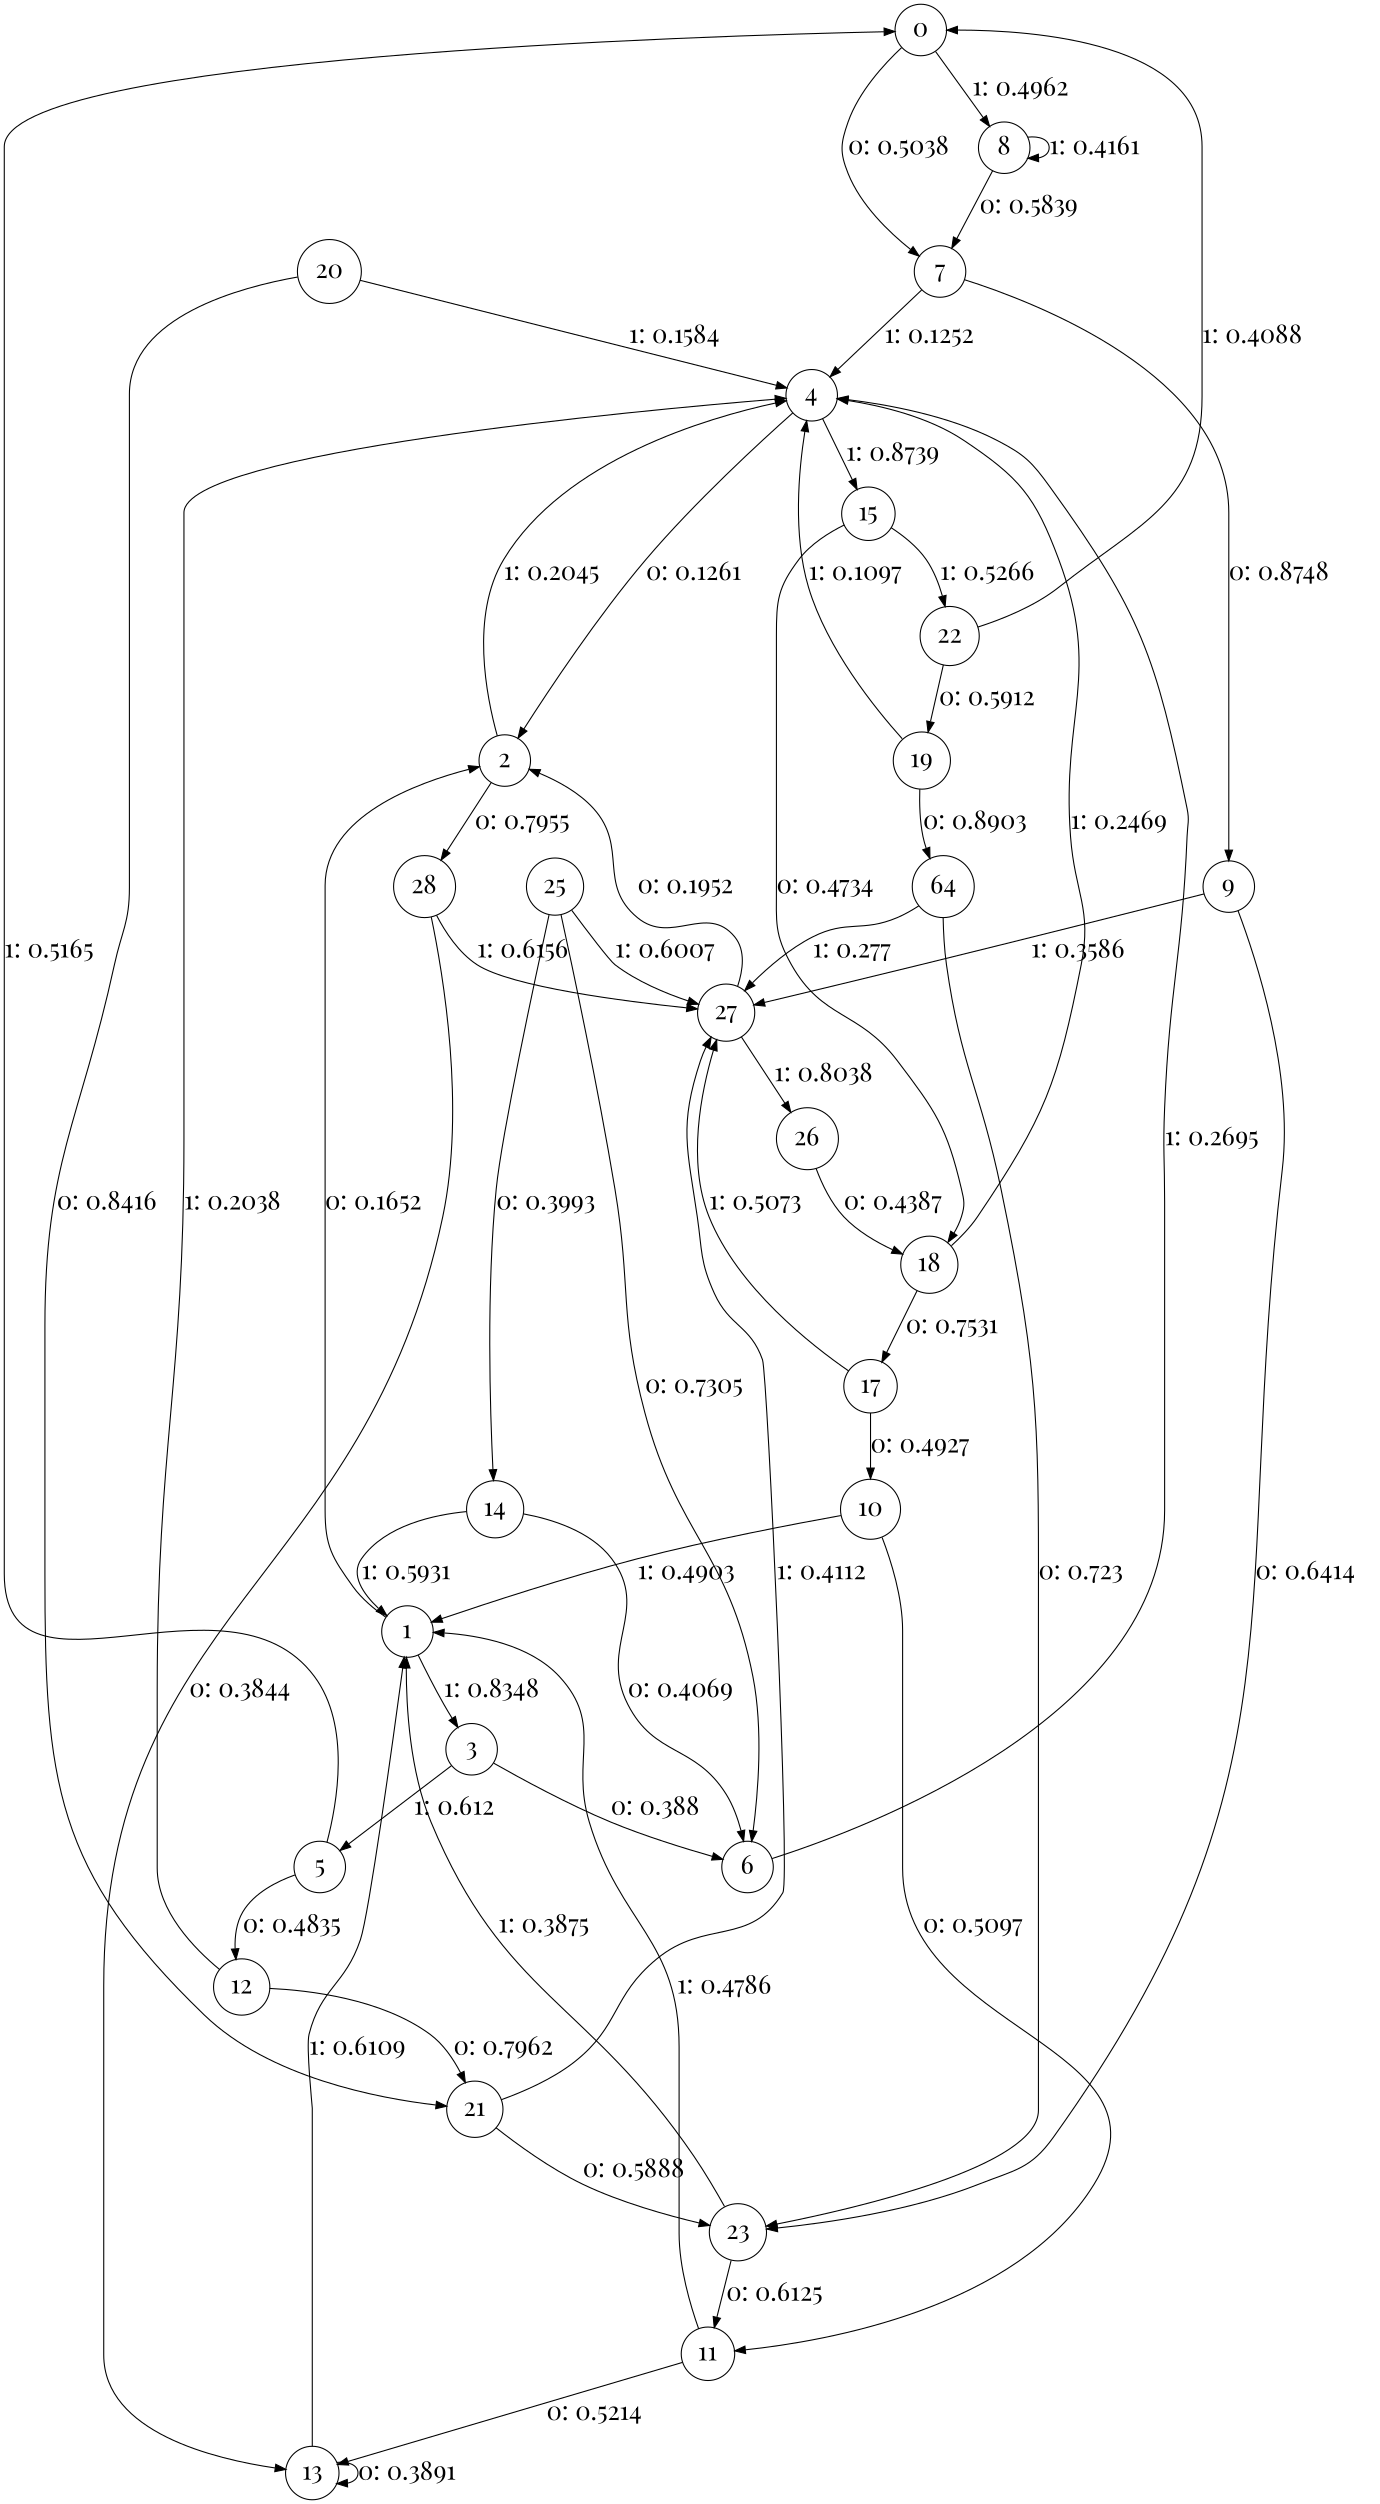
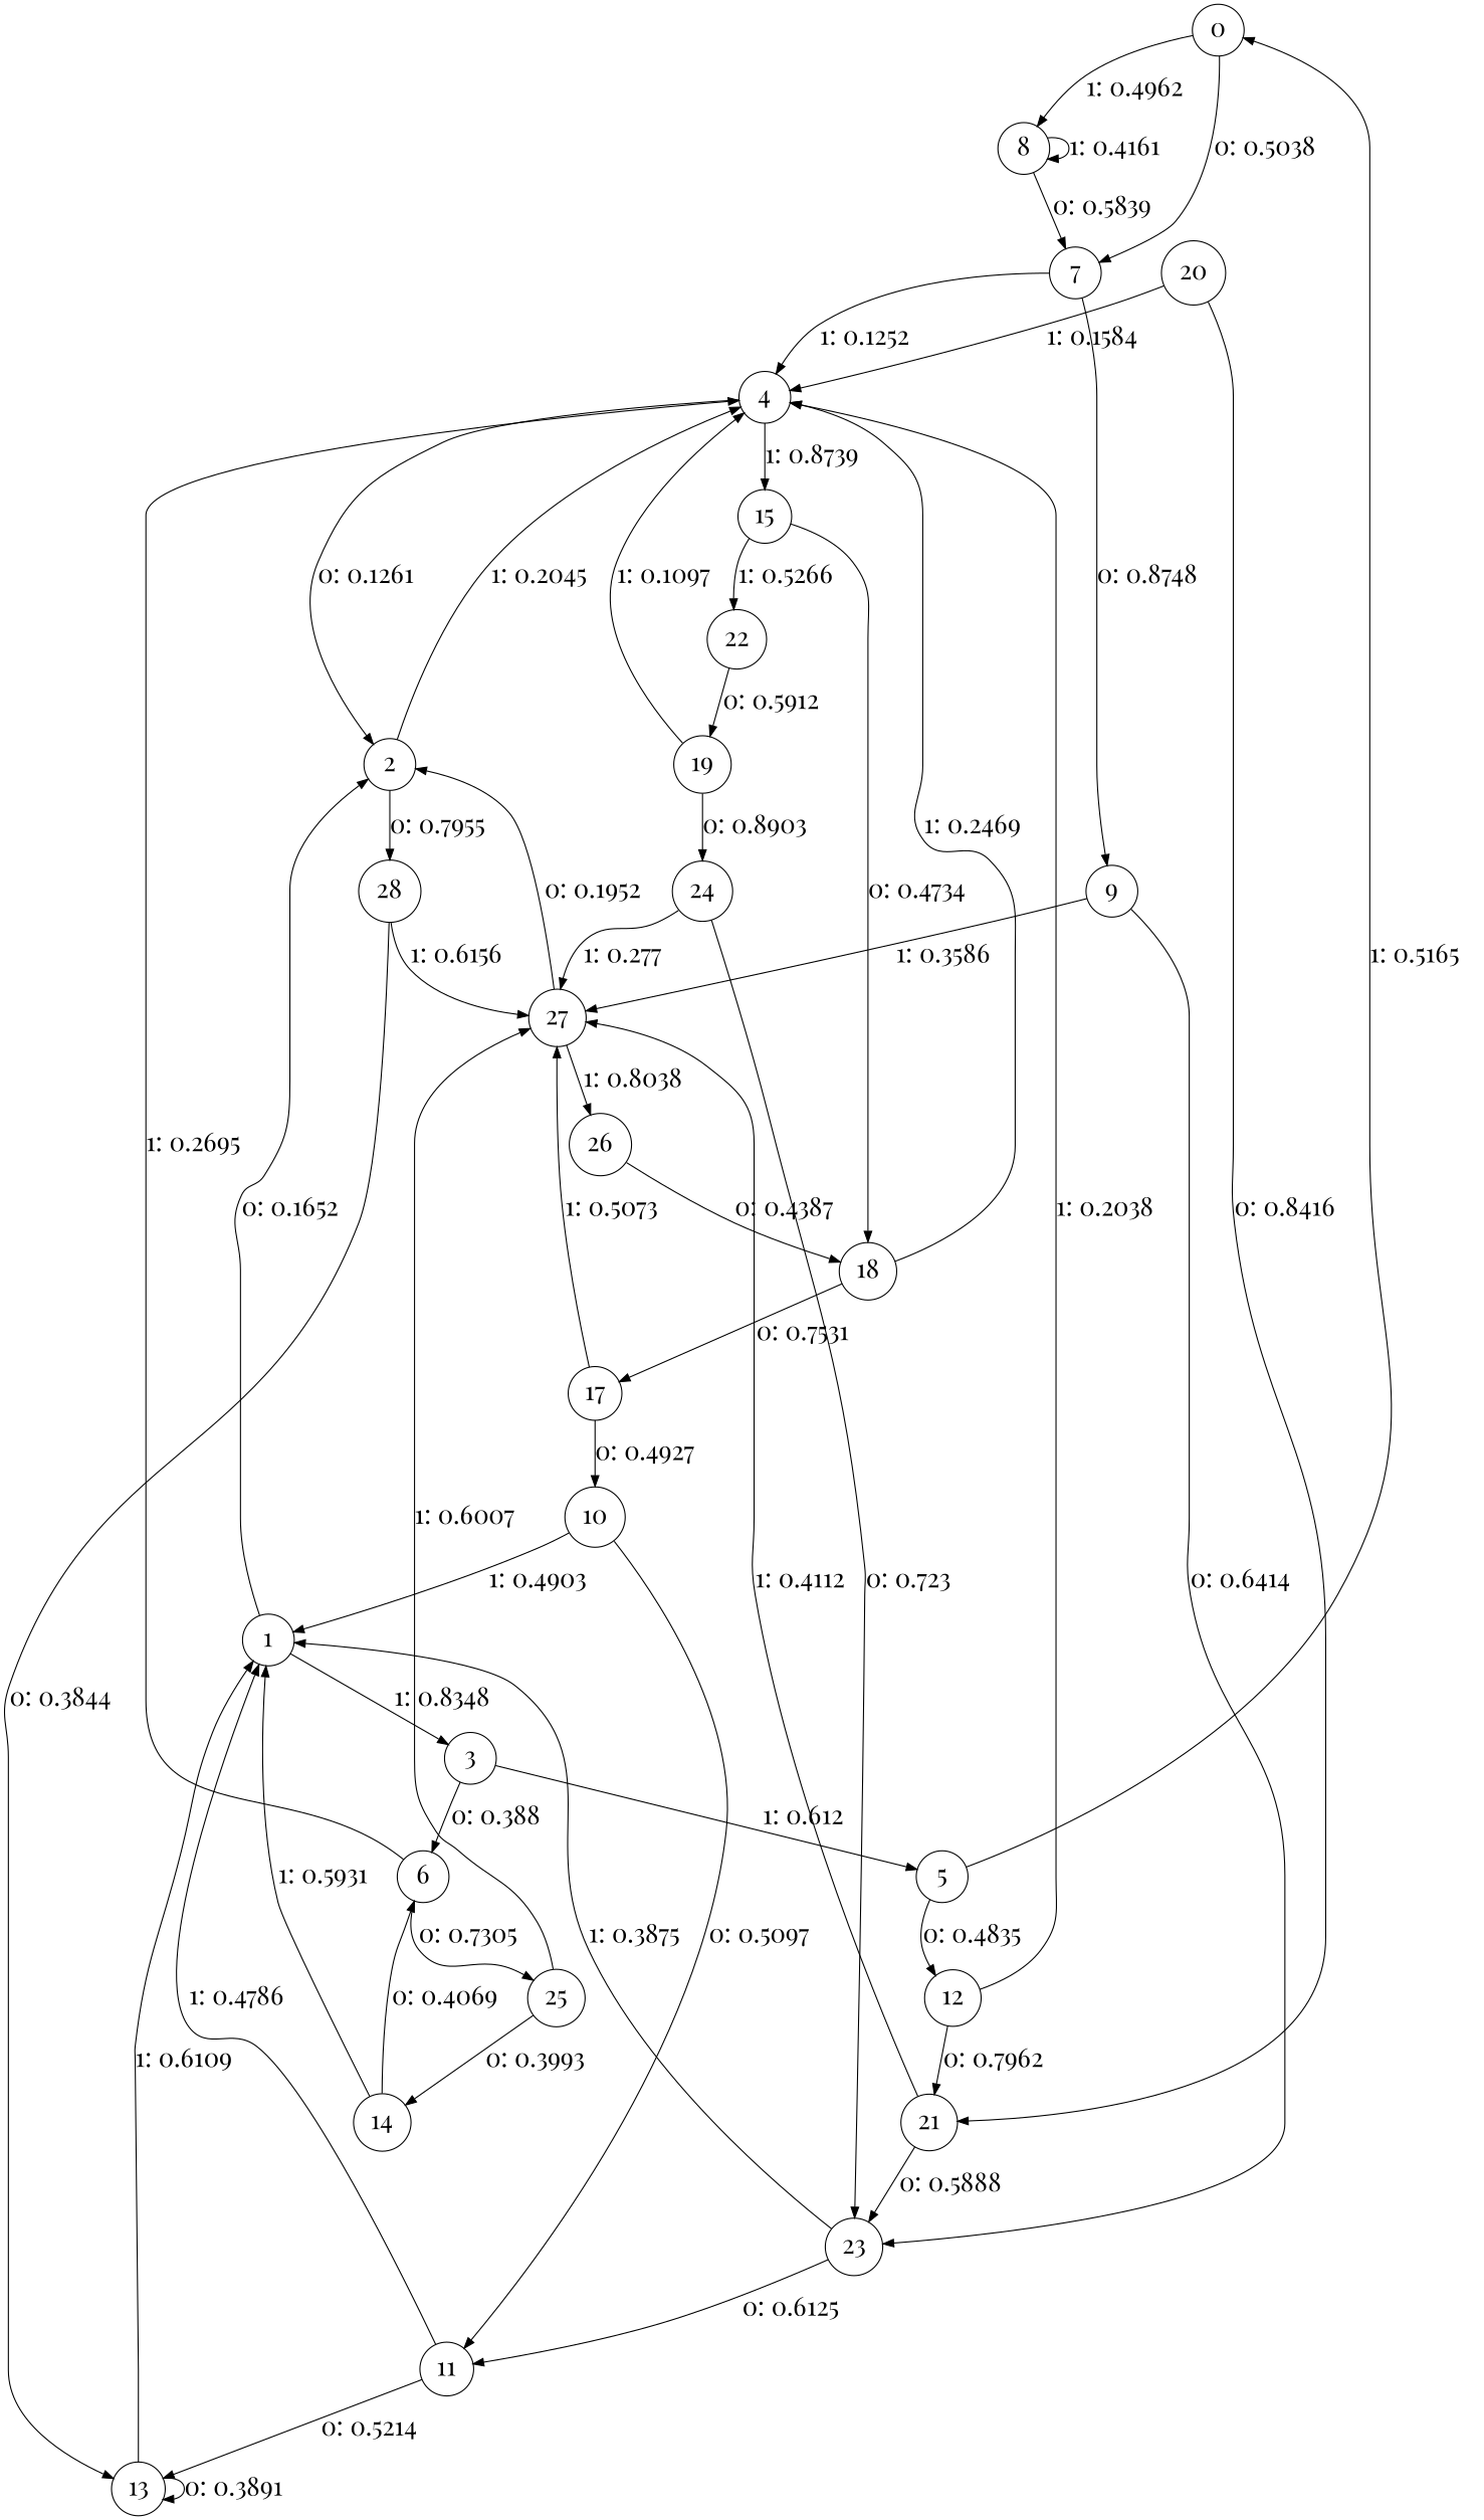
  digraph {
    fontname="Playfair Display"
    node [fontname="Playfair Display" fontsize=24 shape=circle]
    edge [fontname="Playfair Display" fontsize=24]
    0
    7
    8
    4
    9
    2
    15
    27
    23
    1
    3
    28
    6
    5
    13
    25
    12
    26
    18
    22
    14
    21
    17
    19
    11
    10
-   24 [label=64]
+   24
    20
    0 -> 7 [label="0: 0.5038   "]
    0 -> 8 [label="1: 0.4962   "]
    7 -> 4 [label="1: 0.1252   "]
    7 -> 9 [label="0: 0.8748   "]
    8 -> 7 [label="0: 0.5839   "]
    8 -> 8 [label="1: 0.4161   "]
    4 -> 2 [label="0: 0.1261   "]
    4 -> 15 [label="1: 0.8739   "]
    9 -> 27 [label="1: 0.3586   "]
    9 -> 23 [label="0: 0.6414   "]
    2 -> 4 [label="1: 0.2045   "]
    2 -> 28 [label="0: 0.7955   "]
    15 -> 18 [label="0: 0.4734   "]
    15 -> 22 [label="1: 0.5266   "]
    27 -> 2 [label="0: 0.1952   "]
    27 -> 26 [label="1: 0.8038   "]
    23 -> 1 [label="1: 0.3875   "]
    23 -> 11 [label="0: 0.6125   "]
    1 -> 2 [label="0: 0.1652   "]
    1 -> 3 [label="1: 0.8348   "]
    3 -> 6 [label="0: 0.388    "]
    3 -> 5 [label="1: 0.612    "]
    28 -> 27 [label="1: 0.6156   "]
    28 -> 13 [label="0: 0.3844   "]
    6 -> 4 [label="1: 0.2695   "]
-   25 -> 6 [label="0: 0.7305   "]
+   6 -> 25 [label="0: 0.7305   "]
    5 -> 0 [label="1: 0.5165   "]
    5 -> 12 [label="0: 0.4835   "]
    13 -> 1 [label="1: 0.6109   "]
    13 -> 13 [label="0: 0.3891   "]
    25 -> 27 [label="1: 0.6007   "]
    25 -> 14 [label="0: 0.3993   "]
    12 -> 4 [label="1: 0.2038   "]
    12 -> 21 [label="0: 0.7962   "]
    26 -> 18 [label="0: 0.4387   "]
    18 -> 4 [label="1: 0.2469   "]
    18 -> 17 [label="0: 0.7531   "]
-   22 -> 0 [label="1: 0.4088   "]
    22 -> 19 [label="0: 0.5912   "]
    14 -> 1 [label="1: 0.5931   "]
    14 -> 6 [label="0: 0.4069   "]
    21 -> 27 [label="1: 0.4112   "]
    21 -> 23 [label="0: 0.5888   "]
    17 -> 27 [label="1: 0.5073   "]
    17 -> 10 [label="0: 0.4927   "]
    19 -> 4 [label="1: 0.1097   "]
    19 -> 24 [label="0: 0.8903   "]
    11 -> 1 [label="1: 0.4786   "]
    11 -> 13 [label="0: 0.5214   "]
    10 -> 1 [label="1: 0.4903   "]
    10 -> 11 [label="0: 0.5097   "]
    24 -> 27 [label="1: 0.277    "]
    24 -> 23 [label="0: 0.723    "]
    20 -> 4 [label="1: 0.1584   "]
    20 -> 21 [label="0: 0.8416   "]
  }
